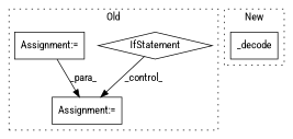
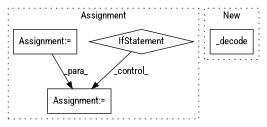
  digraph {
    fontname="Roboto Condensed"
    node [a=7 l=1 shape=box fontname="Roboto Condensed"]
    edge [fontname="Roboto Condensed"]
    n1 [a=25 l="4,2" label=IfStatement s="5573,5590" shape=diamond]
    n2 [label="Assignment:=" s=5852]
    n3 [label="Assignment:=" s=5528]
    n4 [a=32 l="8,1" label=_decode s="6525,6570"]
    subgraph cluster_1 {
-     label=Old
+     label=Assignment
      style=dotted
      n1
      n2
      n3
    }
    subgraph cluster_2 {
      label=New
      style=dotted
      n4
    }
    n1 -> n2 [label=_control_]
    n3 -> n2 [label=_para_]
  }
